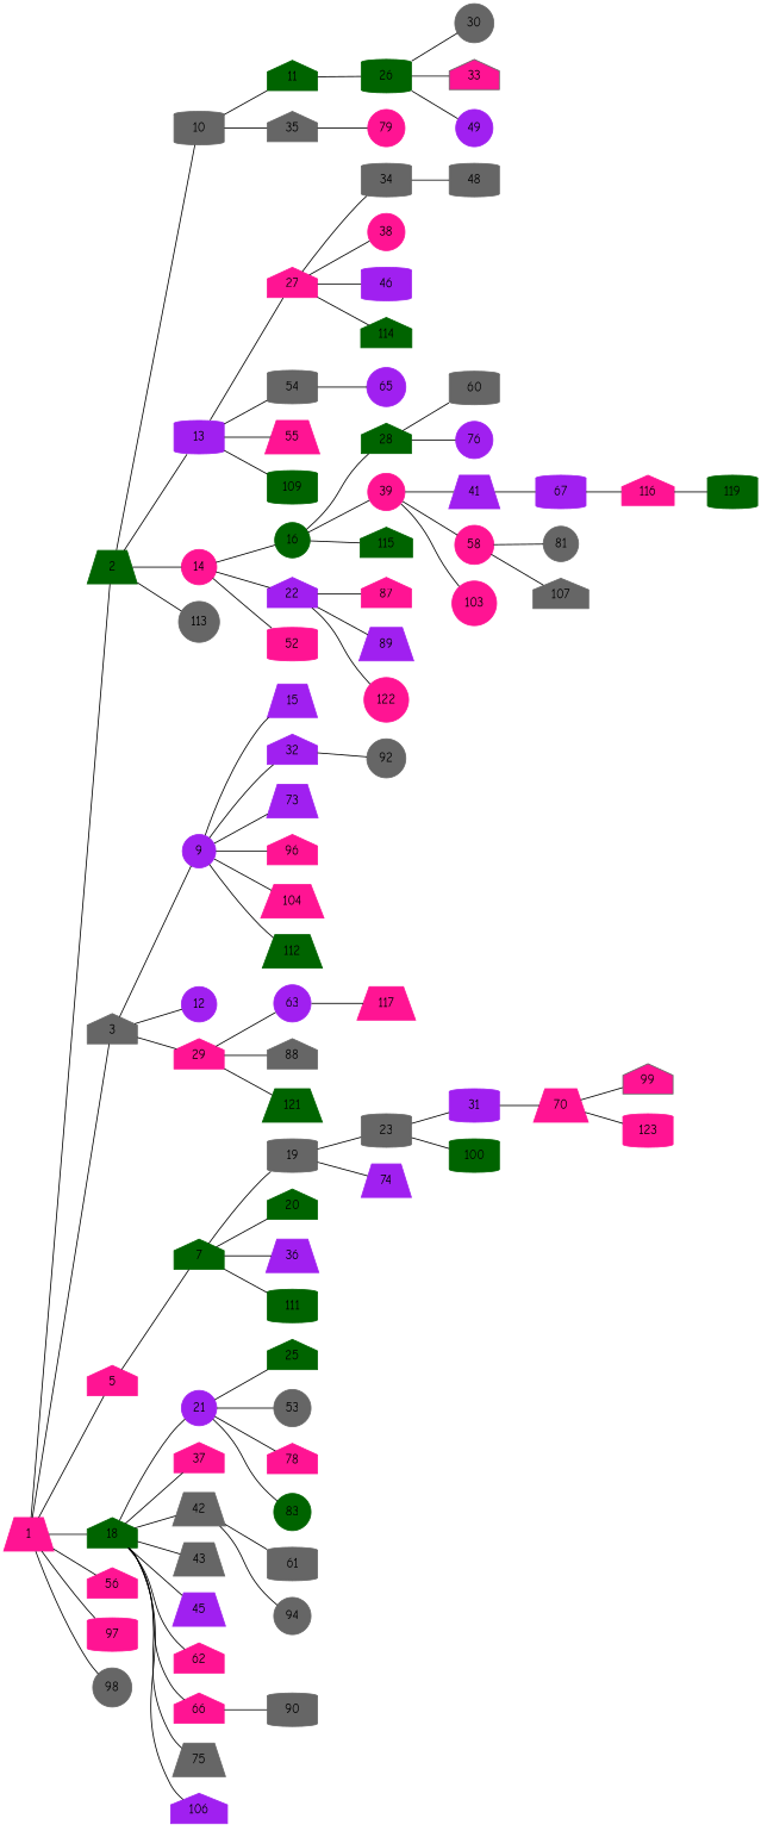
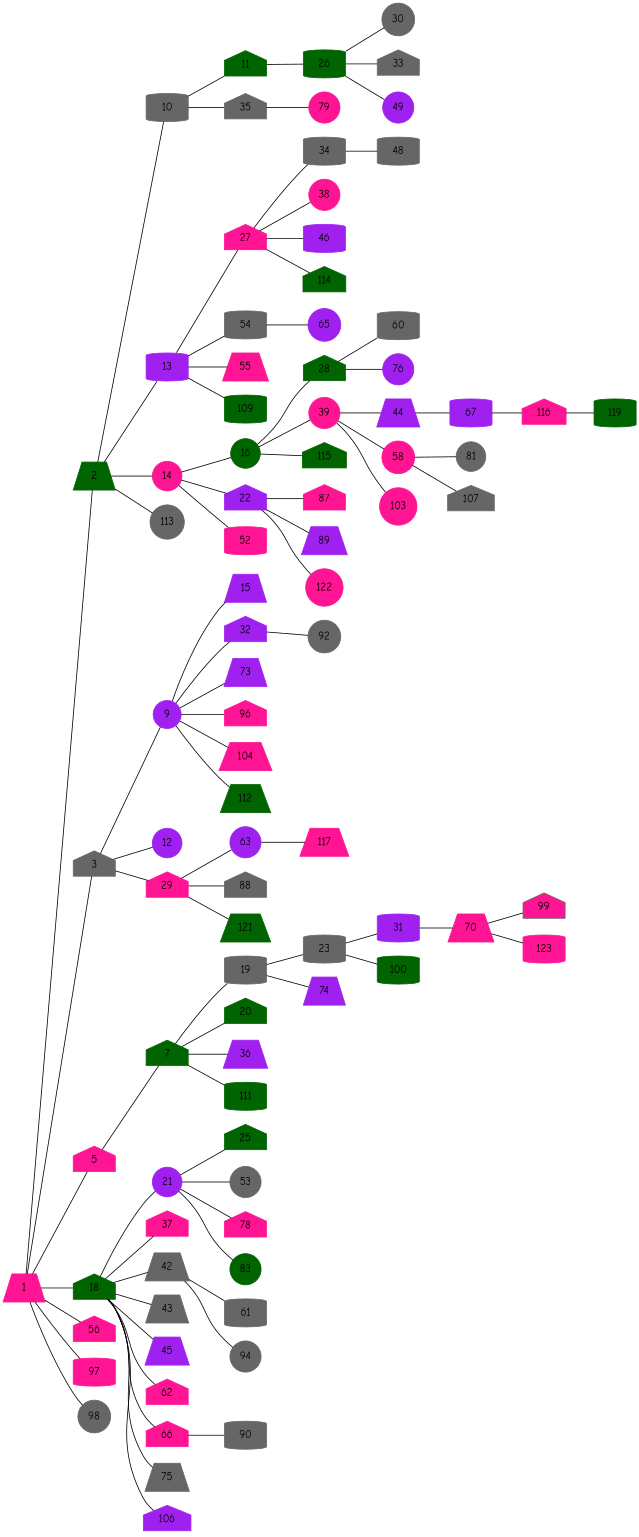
  graph {
    fontname="Comic Neue"
    rankdir=LR
    node [color=deeppink fontname="Comic Neue" shape=house style=filled]
    edge [fontname="Comic Neue"]
    1 [shape=trapezium super="+4"]
    2 [color=darkgreen shape=trapezium super="+6"]
    3 [color=gray40 super="+102"]
    5
    18 [color=darkgreen super="+24"]
    56
    97 [shape=cylinder]
    98 [color=gray40 shape=circle]
    10 [color=gray40 shape=cylinder]
    13 [color=purple shape=cylinder super="+57"]
    14 [shape=circle super="+118"]
    113 [color=gray40 shape=circle]
    9 [color=purple shape=circle super="+17"]
    12 [color=purple shape=circle]
    29 [super="+85"]
    7 [color=darkgreen super="+8"]
    21 [color=purple shape=circle super="+68"]
    37
    42 [color=gray40 shape=trapezium super="+80"]
    43 [color=gray40 shape=trapezium]
    45 [color=purple shape=trapezium]
    62 [super="+86"]
    66
    75 [color=gray40 shape=trapezium]
    106 [color=purple]
    11 [color=darkgreen]
    35 [color=gray40 super="+40"]
    27 [super="+59"]
    54 [color=gray40 shape=cylinder super="+91"]
    55 [shape=trapezium]
    109 [color=darkgreen shape=cylinder]
    16 [color=darkgreen shape=circle]
    22 [color=purple super="+47"]
    52 [shape=cylinder]
    15 [color=purple shape=trapezium]
    32 [color=purple]
    73 [color=purple shape=trapezium]
    96 [super="+120"]
    104 [shape=trapezium]
    112 [color=darkgreen shape=trapezium]
    63 [color=purple shape=circle]
    88 [color=gray40]
    121 [color=darkgreen shape=trapezium]
    19 [color=gray40 shape=cylinder super="+50"]
    20 [color=darkgreen]
    36 [color=purple shape=trapezium]
    111 [color=darkgreen shape=cylinder]
    23 [color=gray40 shape=cylinder]
    74 [color=purple shape=trapezium super="+101"]
    92 [color=gray40 shape=circle]
    26 [color=darkgreen shape=cylinder]
    79 [shape=circle super="+84"]
    30 [color=gray40 shape=circle]
-   33 [color=gray40 fillcolor=deeppink]
+   33 [color=gray40]
    49 [color=purple shape=circle]
    34 [color=gray40 shape=cylinder super="+41"]
    38 [shape=circle]
    46 [color=purple shape=cylinder]
    114 [color=darkgreen]
    65 [color=purple shape=circle super="+93"]
    28 [color=darkgreen super="+95"]
    39 [shape=circle super="+72"]
    115 [color=darkgreen]
    87
    89 [color=purple shape=trapezium]
    122 [shape=circle]
    60 [color=gray40 shape=cylinder super="+71"]
    76 [color=purple shape=circle]
-   44 [color=purple shape=trapezium super="+64" label=41]
+   44 [color=purple shape=trapezium super="+64"]
    58 [shape=circle super="+82"]
    103 [shape=circle]
    25 [color=darkgreen super="+69"]
    53 [color=gray40 shape=circle super="+110"]
    78
    83 [color=darkgreen shape=circle]
    61 [color=gray40 shape=cylinder]
    94 [color=gray40 shape=circle]
    90 [color=gray40 shape=cylinder super="+105"]
    31 [color=purple shape=cylinder super="+51"]
    100 [color=darkgreen shape=cylinder]
    70 [shape=trapezium]
    48 [color=gray40 shape=cylinder]
    117 [shape=trapezium]
    99 [color=gray40 fillcolor=deeppink]
    123 [shape=cylinder]
    67 [color=purple shape=cylinder super="+77"]
    81 [color=gray40 shape=circle super="+108"]
    107 [color=gray40]
    116
    119 [color=darkgreen shape=cylinder]
    1 -- 2
    1 -- 3
    1 -- 5
    1 -- 18
    1 -- 56
    1 -- 97
    1 -- 98
    2 -- 10
    2 -- 13
    2 -- 14
    2 -- 113
    3 -- 9
    3 -- 12
    3 -- 29
    5 -- 7
    18 -- 21
    18 -- 37
    18 -- 42
    18 -- 43
    18 -- 45
    18 -- 62
    18 -- 66
    18 -- 75
    18 -- 106
    10 -- 11
    10 -- 35
    13 -- 27
    13 -- 54
    13 -- 55
    13 -- 109
    14 -- 16
    14 -- 22
    14 -- 52
    9 -- 15
    9 -- 32
    9 -- 73
    9 -- 96
    9 -- 104
    9 -- 112
    29 -- 63
    29 -- 88
    29 -- 121
    7 -- 19
    7 -- 20
    7 -- 36
    7 -- 111
    21 -- 25
    21 -- 53
    21 -- 78
    21 -- 83
    42 -- 61
    42 -- 94
    66 -- 90
    11 -- 26
    35 -- 79
    27 -- 34
    27 -- 38
    27 -- 46
    27 -- 114
    54 -- 65
    16 -- 28
    16 -- 39
    16 -- 115
    22 -- 87
    22 -- 89
    22 -- 122
    32 -- 92
    63 -- 117
    19 -- 23
    19 -- 74
    23 -- 31
    23 -- 100
    26 -- 30
    26 -- 33
    26 -- 49
    34 -- 48
    28 -- 60
    28 -- 76
    39 -- 44
    39 -- 58
    39 -- 103
    44 -- 67
    58 -- 81
    58 -- 107
    31 -- 70
    70 -- 99
    70 -- 123
    67 -- 116
    116 -- 119
  }
